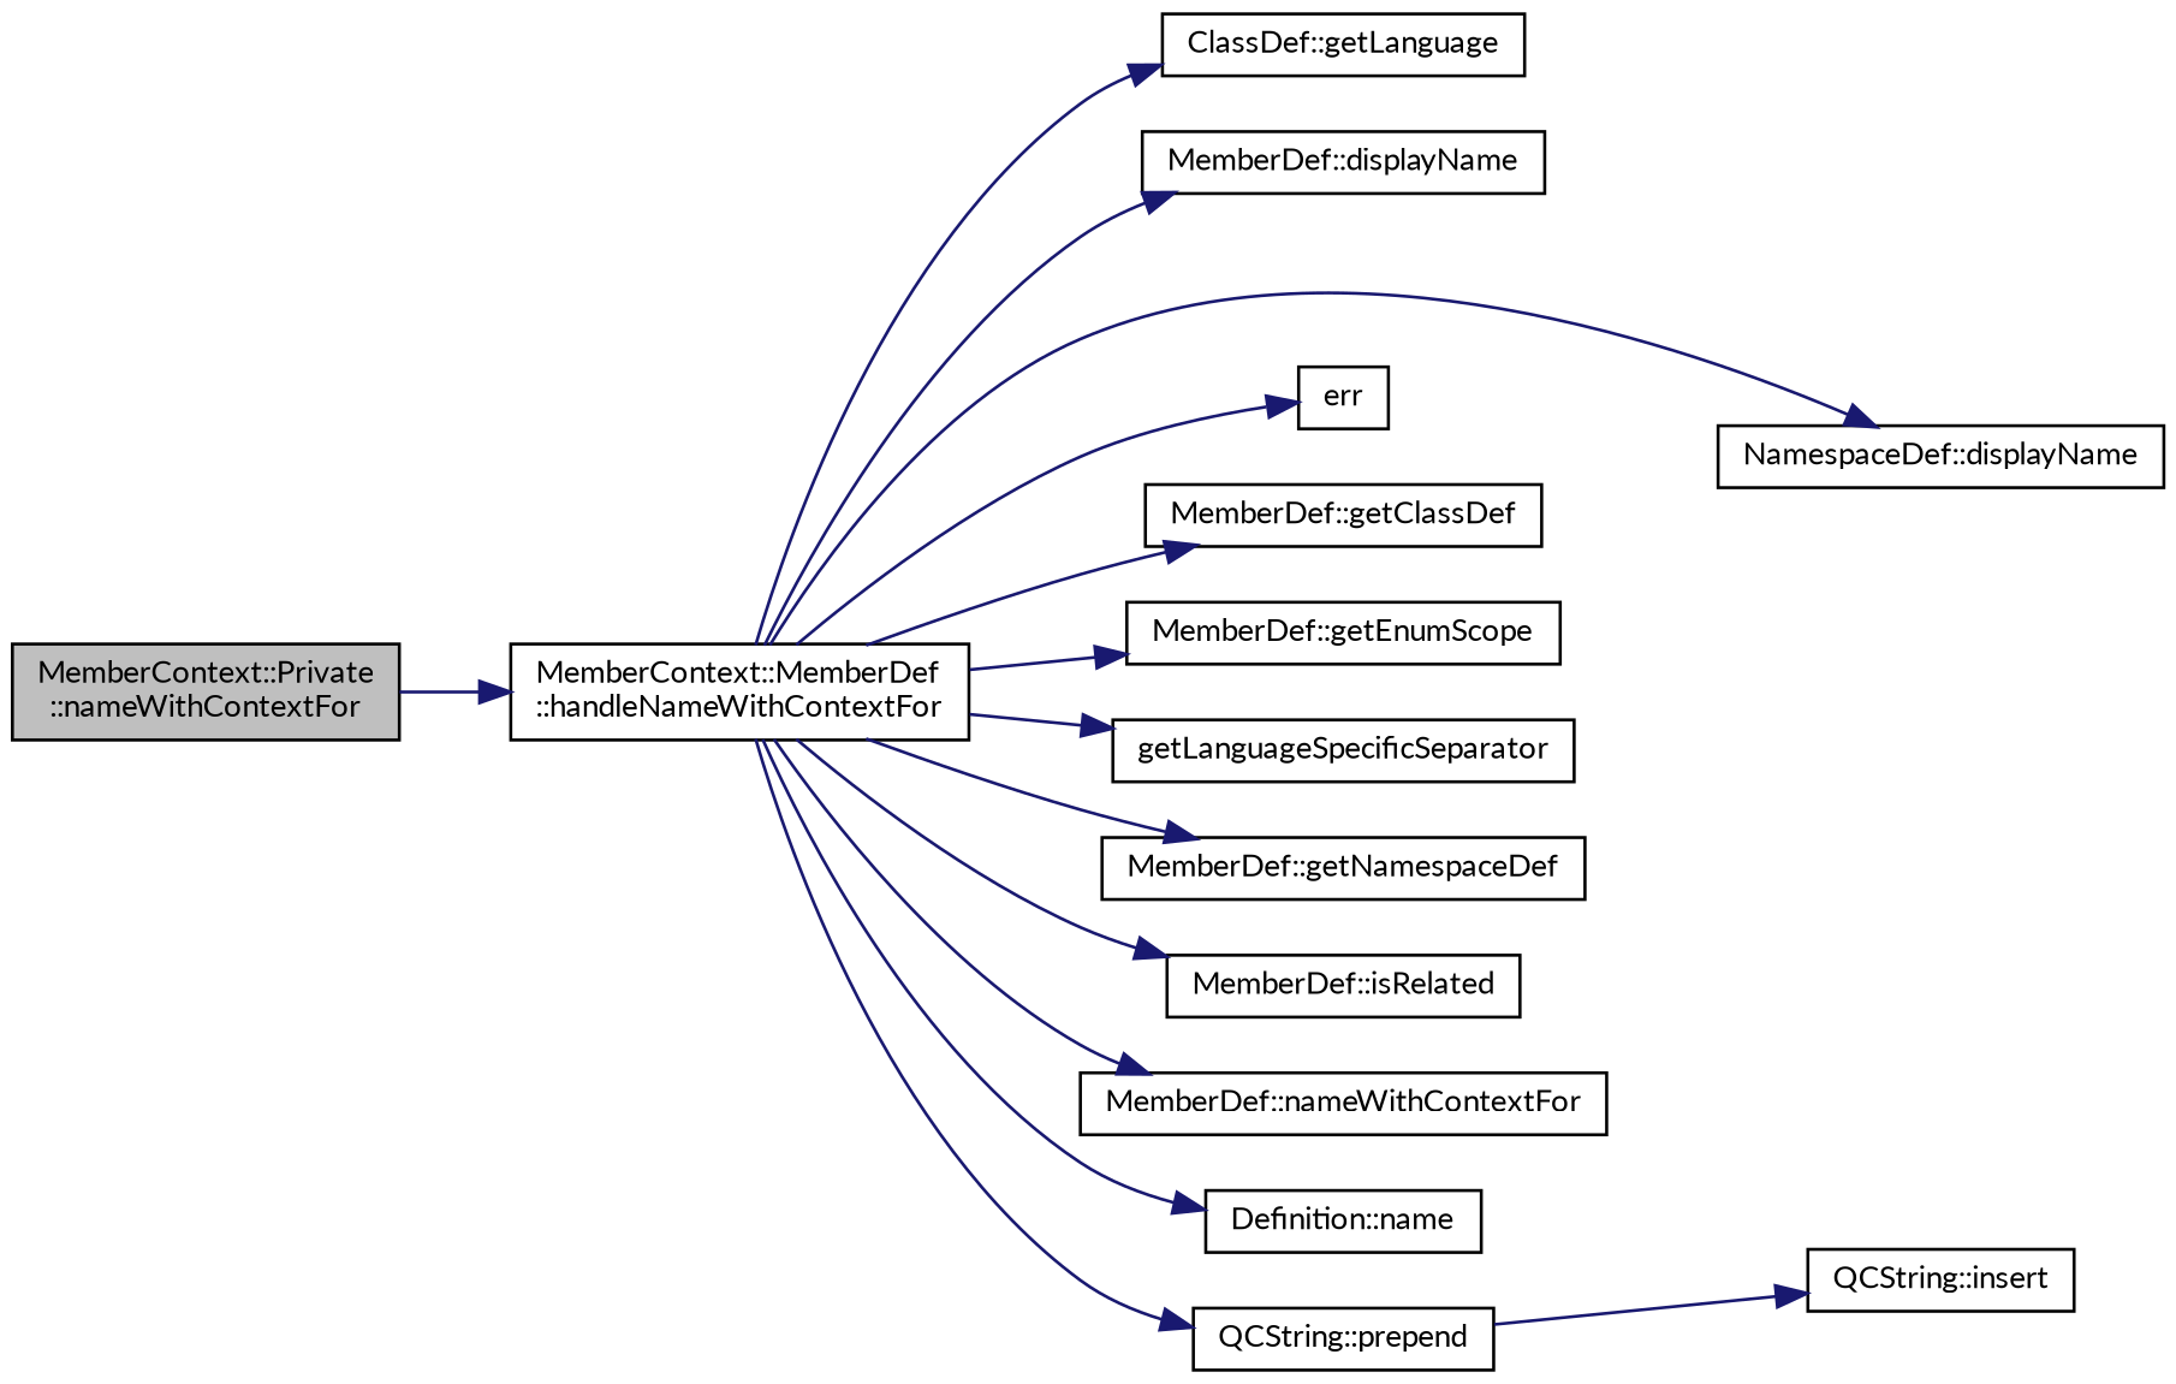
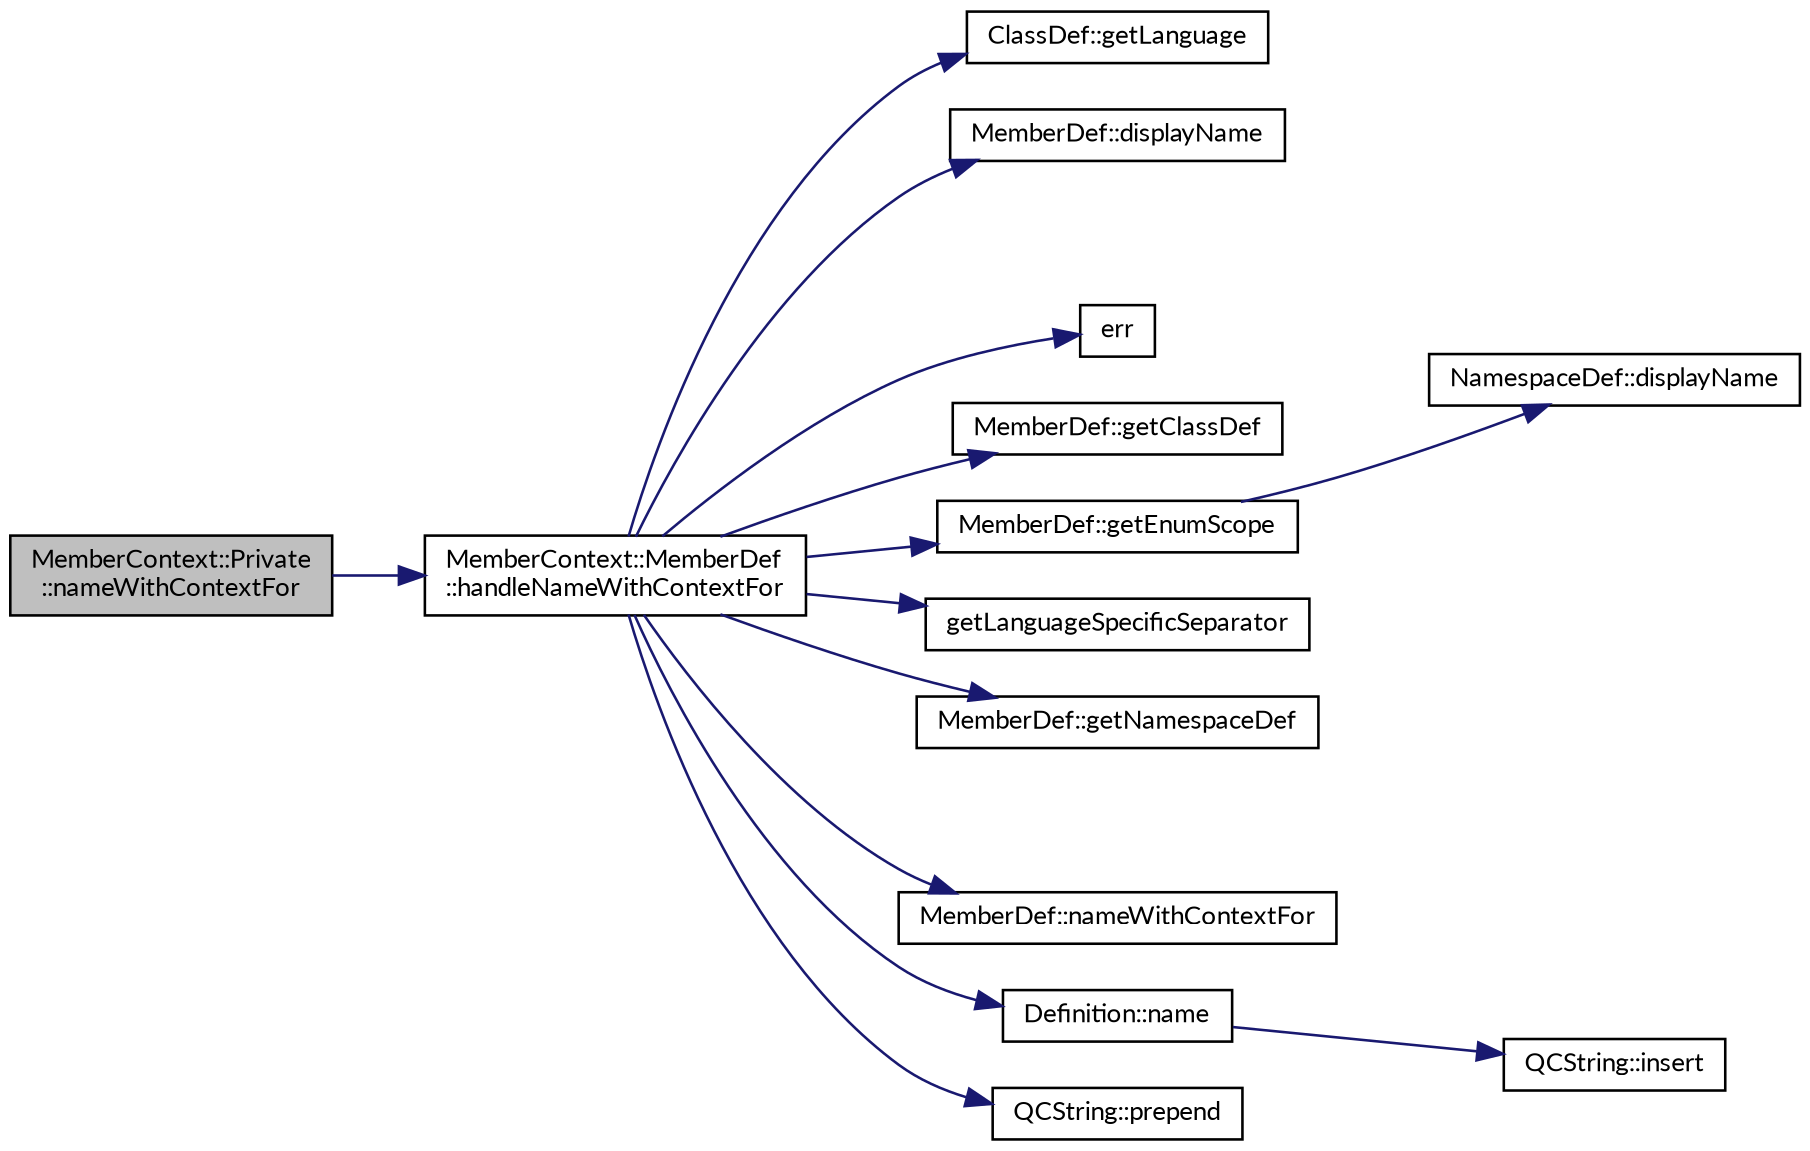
  digraph {
    fontname=Lato
    rankdir=LR
    node [color=black fillcolor=white fontname=Lato fontsize=10 shape=record style=filled]
    edge [color=midnightblue fontname=Lato fontsize=10 labelfontname=Helvetica labelfontsize=10 style=solid]
    n1 [fillcolor=grey75 fontcolor=black height=0.2 label="MemberContext::Private\l::nameWithContextFor" width=0.4]
    n2 [height=0.2 label="MemberContext::MemberDef\l::handleNameWithContextFor" width=0.4]
    n3 [height=0.2 label="ClassDef::getLanguage" width=0.4]
    n4 [height=0.2 label="MemberDef::displayName" width=0.4]
    n5 [height=0.2 label="NamespaceDef::displayName" width=0.4]
    n6 [height=0.2 label=err width=0.4]
    n7 [height=0.2 label="MemberDef::getClassDef" width=0.4]
    n8 [height=0.2 label="MemberDef::getEnumScope" width=0.4]
    n9 [height=0.2 label=getLanguageSpecificSeparator width=0.4]
    n10 [height=0.2 label="MemberDef::getNamespaceDef" width=0.4]
-   n11 [height=0.2 label="MemberDef::isRelated" width=0.4]
    n12 [height=0.2 label="MemberDef::nameWithContextFor" width=0.4]
    n13 [height=0.2 label="Definition::name" width=0.4]
    n14 [height=0.2 label="QCString::prepend" width=0.4]
    n15 [height=0.2 label="QCString::insert" width=0.4]
    n1 -> n2
    n2 -> n3
    n2 -> n4
-   n2 -> n5
+   n8 -> n5
    n2 -> n6
    n2 -> n7
    n2 -> n8
    n2 -> n9
    n2 -> n10
-   n2 -> n11
    n2 -> n12
    n2 -> n13
    n2 -> n14
-   n14 -> n15
+   n13 -> n15
  }
